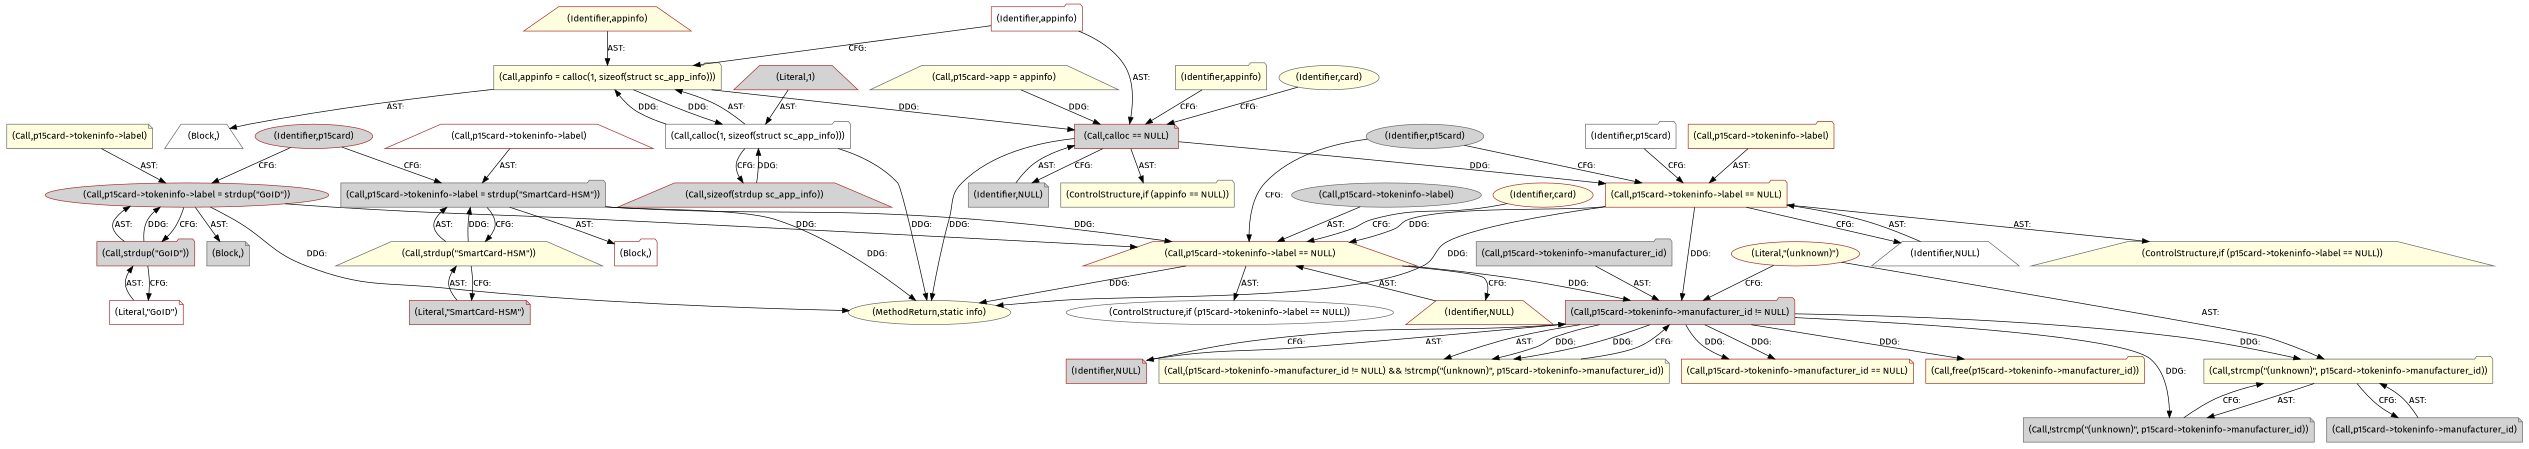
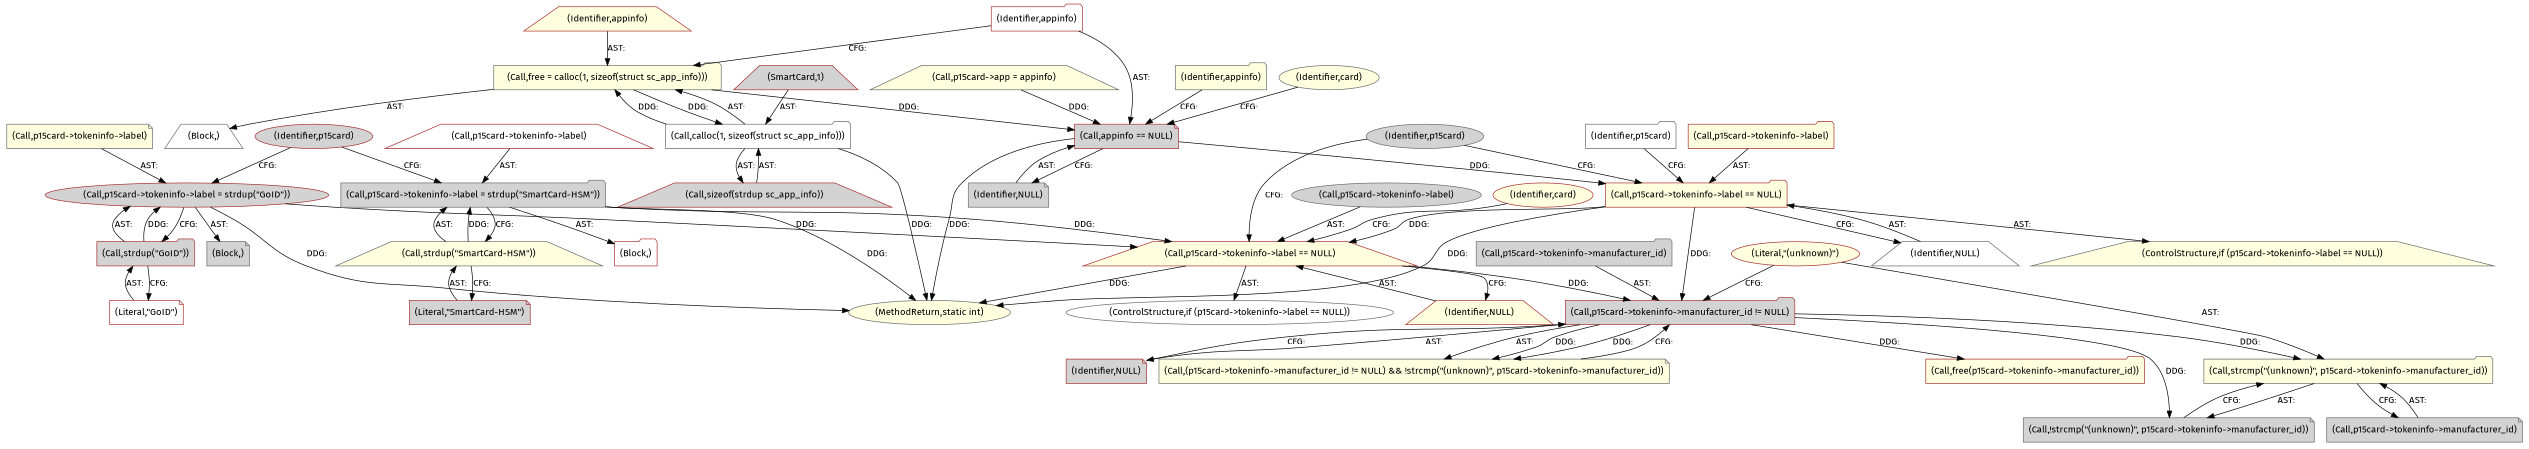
  digraph {
    fontname="Fira Sans"
    node [color=gray40 fillcolor=lightyellow fontname="Fira Sans" shape=folder style=filled]
    edge [fontname="Fira Sans"]
    n1 [label="(Call,strcmp(\"(unknown)\", p15card->tokeninfo->manufacturer_id))"]
    n2 [fillcolor=lightgrey label="(Call,p15card->tokeninfo->manufacturer_id)" shape=note]
    n3 [fillcolor=lightgrey label="(Call,!strcmp(\"(unknown)\", p15card->tokeninfo->manufacturer_id))" shape=note]
    n4 [color=brown fillcolor=lightgrey label="(Call,p15card->tokeninfo->manufacturer_id != NULL)"]
-   n5 [color=brown label="(Call,p15card->tokeninfo->manufacturer_id == NULL)" shape=note]
    n6 [color=brown fillcolor=lightgrey label="(Identifier,NULL)" shape=note]
    n7 [label="(Call,(p15card->tokeninfo->manufacturer_id != NULL) && !strcmp(\"(unknown)\", p15card->tokeninfo->manufacturer_id))" shape=note]
    n8 [color=brown label="(Call,free(p15card->tokeninfo->manufacturer_id))"]
    n9 [color=brown label="(Call,p15card->tokeninfo->label == NULL)"]
    n10 [color=brown label="(Call,p15card->tokeninfo->label == NULL)" shape=trapezium]
-   n11 [label="(MethodReturn,static info)" shape=ellipse]
+   n11 [label="(MethodReturn,static int)" shape=ellipse]
    n12 [label="(ControlStructure,if (p15card->tokeninfo->label == NULL))" shape=trapezium]
    n13 [fillcolor=white label="(Identifier,NULL)" shape=trapezium]
    n14 [color=brown label="(Identifier,NULL)" shape=trapezium]
    n15 [fillcolor=white label="(ControlStructure,if (p15card->tokeninfo->label == NULL))" shape=ellipse]
-   n16 [color=brown fillcolor=lightgrey label="(Call,calloc == NULL)" shape=note]
+   n16 [color=brown fillcolor=lightgrey label="(Call,appinfo == NULL)" shape=note]
    n17 [fillcolor=lightgrey label="(Identifier,NULL)" shape=note]
-   n18 [label="(ControlStructure,if (appinfo == NULL))"]
    n19 [label="(Call,p15card->app = appinfo)" shape=trapezium]
-   n20 [label="(Call,appinfo = calloc(1, sizeof(struct sc_app_info)))"]
+   n20 [label="(Call,free = calloc(1, sizeof(struct sc_app_info)))"]
    n21 [fillcolor=white label="(Call,calloc(1, sizeof(struct sc_app_info)))"]
    n22 [fillcolor=white label="(Block,)" shape=trapezium]
    n23 [color=brown fillcolor=lightgrey label="(Call,sizeof(strdup sc_app_info))" shape=trapezium]
    n24 [color=brown fillcolor=lightgrey label="(Call,p15card->tokeninfo->label = strdup(\"GoID\"))" shape=ellipse]
    n25 [color=brown fillcolor=lightgrey label="(Call,strdup(\"GoID\"))"]
    n26 [fillcolor=lightgrey label="(Block,)" shape=note]
    n27 [color=brown fillcolor=white label="(Literal,\"GoID\")" shape=note]
    n28 [fillcolor=lightgrey label="(Call,p15card->tokeninfo->label = strdup(\"SmartCard-HSM\"))"]
    n29 [label="(Call,strdup(\"SmartCard-HSM\"))" shape=trapezium]
    n30 [color=brown fillcolor=white label="(Block,)"]
    n31 [color=brown fillcolor=lightgrey label="(Literal,\"SmartCard-HSM\")" shape=note]
    n32 [label="(Identifier,appinfo)"]
    n33 [label="(Identifier,card)" shape=ellipse]
    n34 [fillcolor=white label="(Identifier,p15card)"]
    n35 [color=brown fillcolor=white label="(Call,p15card->tokeninfo->label)" shape=trapezium]
    n36 [fillcolor=lightgrey label="(Call,p15card->tokeninfo->manufacturer_id)"]
    n37 [color=brown fillcolor=lightgrey label="(Identifier,p15card)" shape=ellipse]
    n38 [fillcolor=lightgrey label="(Call,p15card->tokeninfo->label)" shape=ellipse]
    n39 [color=brown label="(Identifier,appinfo)" shape=trapezium]
    n40 [fillcolor=lightgrey label="(Identifier,p15card)" shape=ellipse]
-   n41 [color=brown fillcolor=lightgrey label="(Literal,1)" shape=trapezium]
+   n41 [color=brown fillcolor=lightgrey label="(SmartCard,1)" shape=trapezium]
    n42 [color=brown label="(Call,p15card->tokeninfo->label)"]
    n43 [color=brown label="(Literal,\"(unknown)\")" shape=ellipse]
    n44 [label="(Call,p15card->tokeninfo->label)" shape=note]
    n45 [color=brown fillcolor=white label="(Identifier,appinfo)"]
    n46 [color=brown label="(Identifier,card)" shape=ellipse]
    n1 -> n2 [label="CFG: "]
    n1 -> n3 [label="AST: "]
    n2 -> n1 [label="AST: "]
    n3 -> n1 [label="CFG: "]
    n4 -> n1 [label="DDG: "]
    n4 -> n3 [label="DDG: "]
-   n4 -> n5 [label="DDG: "]
-   n4 -> n5 [label="DDG: "]
    n4 -> n6 [label="CFG: "]
    n4 -> n7 [label="AST: "]
    n4 -> n7 [label="DDG: "]
    n4 -> n7 [label="DDG: "]
    n4 -> n8 [label="DDG: "]
    n6 -> n4 [label="AST: "]
    n7 -> n4 [label="CFG: "]
    n9 -> n4 [label="DDG: "]
    n9 -> n10 [label="DDG: "]
    n9 -> n11 [label="DDG: "]
    n9 -> n12 [label="AST: "]
    n9 -> n13 [label="CFG: "]
    n10 -> n4 [label="DDG: "]
    n10 -> n11 [label="DDG: "]
    n10 -> n14 [label="CFG: "]
    n10 -> n15 [label="AST: "]
    n13 -> n9 [label="AST: "]
    n14 -> n10 [label="AST: "]
    n16 -> n9 [label="DDG: "]
    n16 -> n11 [label="DDG: "]
    n16 -> n17 [label="CFG: "]
-   n16 -> n18 [label="AST: "]
    n17 -> n16 [label="AST: "]
    n19 -> n16 [label="DDG: "]
    n20 -> n16 [label="DDG: "]
    n20 -> n21 [label="DDG: "]
    n20 -> n22 [label="AST: "]
    n21 -> n11 [label="DDG: "]
    n21 -> n20 [label="AST: "]
    n21 -> n20 [label="DDG: "]
-   n21 -> n23 [label="CFG: "]
-   n23 -> n21 [label="DDG: "]
+   n21 -> n23 [label="AST: "]
+   n23 -> n21 [label="AST: "]
    n24 -> n10 [label="DDG: "]
    n24 -> n11 [label="DDG: "]
    n24 -> n25 [label="CFG: "]
    n24 -> n26 [label="AST: "]
    n25 -> n24 [label="AST: "]
    n25 -> n24 [label="DDG: "]
    n25 -> n27 [label="CFG: "]
    n27 -> n25 [label="AST: "]
    n28 -> n10 [label="DDG: "]
    n28 -> n11 [label="DDG: "]
    n28 -> n29 [label="CFG: "]
    n28 -> n30 [label="AST: "]
    n29 -> n28 [label="AST: "]
    n29 -> n28 [label="DDG: "]
    n29 -> n31 [label="CFG: "]
    n31 -> n29 [label="AST: "]
    n32 -> n16 [label="CFG: "]
    n33 -> n16 [label="CFG: "]
    n34 -> n9 [label="CFG: "]
    n35 -> n28 [label="AST: "]
    n36 -> n4 [label="AST: "]
    n37 -> n24 [label="CFG: "]
    n37 -> n28 [label="CFG: "]
    n38 -> n10 [label="AST: "]
    n39 -> n20 [label="AST: "]
    n40 -> n9 [label="CFG: "]
    n40 -> n10 [label="CFG: "]
    n41 -> n21 [label="AST: "]
    n42 -> n9 [label="AST: "]
    n43 -> n1 [label="AST: "]
    n43 -> n4 [label="CFG: "]
    n44 -> n24 [label="AST: "]
    n45 -> n16 [label="AST: "]
    n45 -> n20 [label="CFG: "]
    n46 -> n10 [label="CFG: "]
  }
